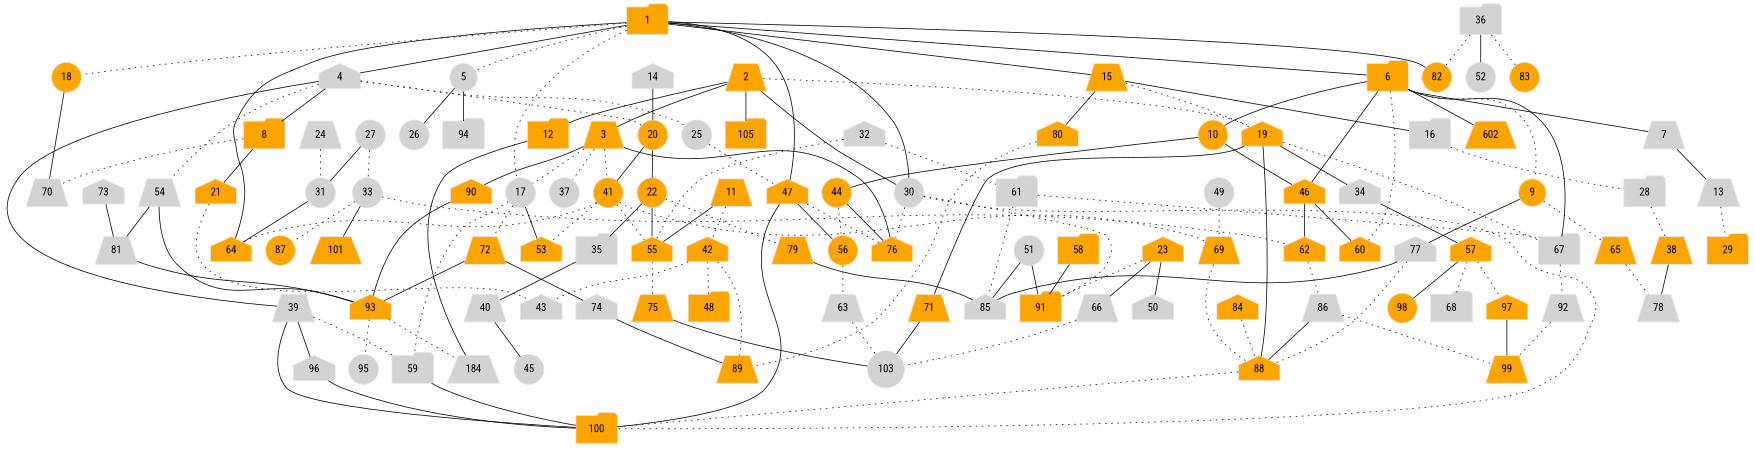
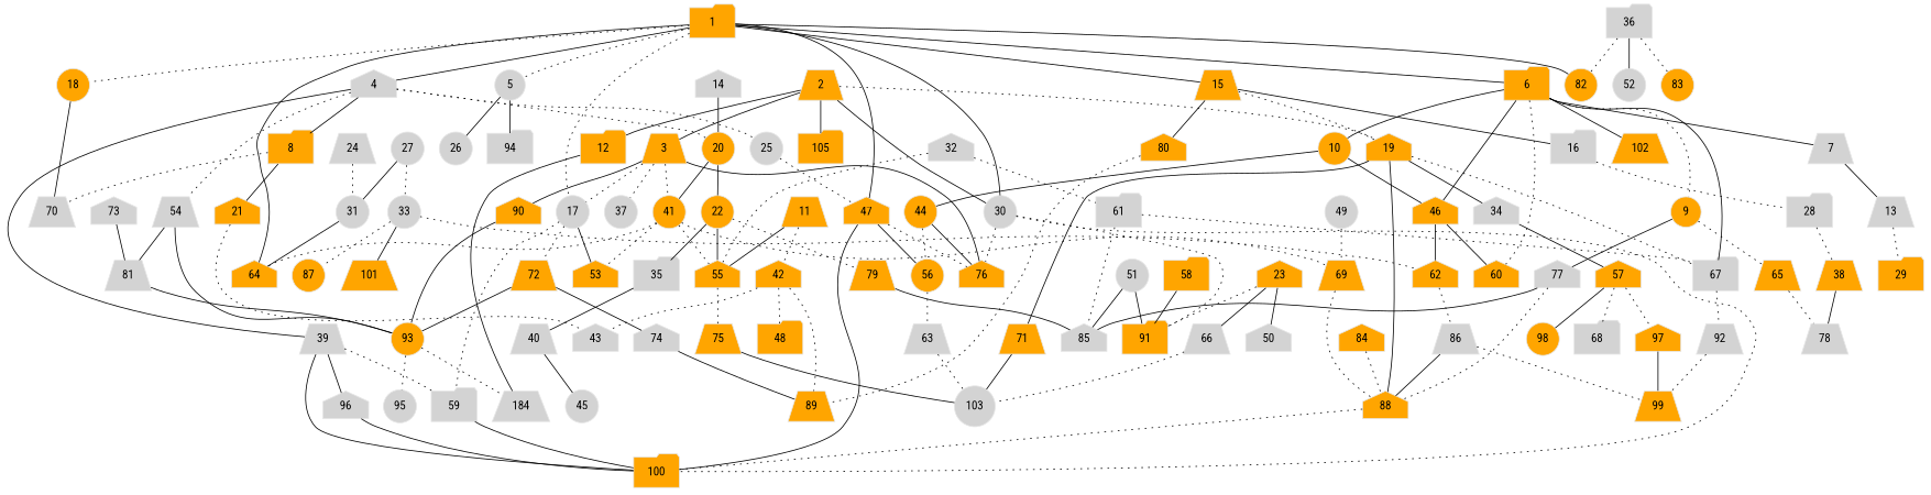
  graph {
    fontname="Roboto Condensed"
    node [color=gray90 fillcolor=orange fontname="Roboto Condensed" shape=house style=filled]
    edge [fontname="Roboto Condensed" style=solid weight=1.0]
    1 [shape=folder]
    4 [fillcolor=lightgrey]
    5 [fillcolor=lightgrey shape=circle]
    6 [shape=folder]
    15 [shape=trapezium]
    17 [fillcolor=lightgrey shape=circle]
    18 [shape=circle]
    30 [fillcolor=lightgrey shape=circle]
    47
    64
    82 [shape=circle]
    8 [shape=folder]
    20 [shape=circle]
    25 [fillcolor=lightgrey shape=circle]
    39 [fillcolor=lightgrey shape=trapezium]
    54 [fillcolor=lightgrey shape=trapezium]
    26 [fillcolor=lightgrey shape=circle]
    94 [fillcolor=lightgrey shape=folder]
    7 [fillcolor=lightgrey shape=trapezium]
    9 [shape=circle]
    10 [shape=circle]
    46
    60
    67 [fillcolor=lightgrey shape=folder]
-   102 [shape=trapezium label=602]
+   102 [shape=trapezium]
    19
    16 [fillcolor=lightgrey shape=folder]
    80
    53
    59 [fillcolor=lightgrey shape=folder]
    72 [shape=trapezium]
    70 [fillcolor=lightgrey shape=trapezium]
    91 [shape=folder]
    76
    100 [shape=folder]
    56 [shape=circle]
    2 [shape=trapezium]
    3 [shape=trapezium]
    12 [shape=folder]
    105 [shape=folder]
    37 [fillcolor=lightgrey shape=circle]
    41 [shape=circle]
    90
    n44 [fillcolor=lightgrey label=184 shape=trapezium]
    34 [fillcolor=lightgrey]
    71 [shape=trapezium]
    88
    55
    69 [shape=trapezium]
    74 [fillcolor=lightgrey]
    89 [shape=trapezium]
-   93
+   93 [shape=circle]
    21
    22 [shape=circle]
    96 [fillcolor=lightgrey]
    81 [fillcolor=lightgrey shape=trapezium]
    13 [fillcolor=lightgrey shape=trapezium]
    65 [shape=trapezium]
    77 [fillcolor=lightgrey]
    44 [shape=circle]
    62
    92 [fillcolor=lightgrey shape=trapezium]
    29 [shape=folder]
    43 [fillcolor=lightgrey]
    78 [fillcolor=lightgrey shape=trapezium]
    85 [fillcolor=lightgrey]
    11 [shape=trapezium]
    42
    48 [shape=folder]
    75 [shape=trapezium]
    14 [fillcolor=lightgrey]
    28 [fillcolor=lightgrey shape=folder]
    38 [shape=trapezium]
    57
    103 [fillcolor=lightgrey shape=circle]
    35 [fillcolor=lightgrey shape=folder]
    79 [shape=trapezium]
    40 [fillcolor=lightgrey shape=trapezium]
    50 [fillcolor=lightgrey]
    23
    66 [fillcolor=lightgrey shape=trapezium]
    24 [fillcolor=lightgrey shape=trapezium]
    31 [fillcolor=lightgrey shape=circle]
    27 [fillcolor=lightgrey shape=circle]
    33 [fillcolor=lightgrey shape=circle]
    87 [shape=circle]
    101 [shape=trapezium]
    32 [fillcolor=lightgrey]
    61 [fillcolor=lightgrey shape=folder]
    86 [fillcolor=lightgrey shape=trapezium]
    68 [fillcolor=lightgrey shape=folder]
    97
    98 [shape=circle]
    45 [fillcolor=lightgrey shape=circle]
    36 [fillcolor=lightgrey shape=folder]
    52 [fillcolor=lightgrey shape=circle]
    83 [shape=circle]
    63 [fillcolor=lightgrey shape=trapezium]
    49 [fillcolor=lightgrey shape=circle]
    51 [fillcolor=lightgrey shape=circle]
    95 [fillcolor=lightgrey shape=circle]
    99 [shape=trapezium]
    58 [shape=folder]
    73 [fillcolor=lightgrey]
    84
    1 -- 4
    1 -- 5 [style=dotted]
    1 -- 6
    1 -- 15
    1 -- 17 [style=dotted]
    1 -- 18 [style=dotted]
    1 -- 30
    1 -- 47
    1 -- 64
    1 -- 82
    4 -- 8
    4 -- 20 [style=dotted]
    4 -- 25 [style=dotted]
    4 -- 39
    4 -- 54 [style=dotted]
    5 -- 26
    5 -- 94
    6 -- 7
    6 -- 9 [style=dotted]
    6 -- 10
    6 -- 46
    6 -- 60 [style=dotted]
    6 -- 67
    6 -- 102
    15 -- 19 [style=dotted]
    15 -- 16
    15 -- 80
    17 -- 53
    17 -- 59 [style=dotted]
    17 -- 72 [style=dotted]
    18 -- 70
    30 -- 91 [style=dotted]
    30 -- 76 [style=dotted]
    30 -- 100 [style=dotted]
    47 -- 76 [style=dotted]
    47 -- 100
    47 -- 56
    8 -- 70 [style=dotted]
    8 -- 21
    20 -- 41
    20 -- 22
    25 -- 47 [style=dotted]
    39 -- 59 [style=dotted]
    39 -- 100
    39 -- 96
    54 -- 93
    54 -- 81
    7 -- 13
    9 -- 65 [style=dotted]
    9 -- 77
    10 -- 46
    10 -- 44
    46 -- 60
    46 -- 62
    67 -- 92 [style=dotted]
    19 -- 67 [style=dotted]
    19 -- 34
    19 -- 71
    19 -- 88
    16 -- 28 [style=dotted]
    80 -- 89 [style=dotted]
    59 -- 100
    72 -- 74
    72 -- 93
    56 -- 63 [style=dotted]
    2 -- 30
    2 -- 19 [style=dotted]
    2 -- 3
    2 -- 12
    2 -- 105
    3 -- 17 [style=dotted]
    3 -- 76
    3 -- 37 [style=dotted]
    3 -- 41 [style=dotted]
    3 -- 90
    12 -- n44
    41 -- 64 [style=dotted]
    41 -- 53 [style=dotted]
    41 -- 55 [style=dotted]
    41 -- 69 [style=dotted]
    90 -- 93
    34 -- 57
    71 -- 103
    88 -- 100 [style=dotted]
    55 -- 75 [style=dotted]
    69 -- 88 [style=dotted]
    74 -- 89
    93 -- n44 [style=dotted]
    93 -- 95 [style=dotted]
    21 -- 43 [style=dotted]
    22 -- 55
    22 -- 35
    22 -- 79 [style=dotted]
    96 -- 100
    81 -- 93
    13 -- 29 [style=dotted]
    65 -- 78 [style=dotted]
    77 -- 88 [style=dotted]
    77 -- 85
    44 -- 76
    44 -- 56 [style=dotted]
    62 -- 86 [style=dotted]
    92 -- 99 [style=dotted]
    11 -- 55
    11 -- 42 [style=dotted]
    42 -- 89 [style=dotted]
    42 -- 43 [style=dotted]
    42 -- 48 [style=dotted]
    75 -- 103
    14 -- 20
    28 -- 38 [style=dotted]
    38 -- 78
    57 -- 68 [style=dotted]
    57 -- 97 [style=dotted]
    57 -- 98
    35 -- 40
    79 -- 85
    40 -- 45
    23 -- 91 [style=dotted]
    23 -- 50
    23 -- 66
    66 -- 103 [style=dotted]
    24 -- 31 [style=dotted]
    31 -- 64
    27 -- 31
    27 -- 33 [style=dotted]
    33 -- 62 [style=dotted]
    33 -- 87 [style=dotted]
    33 -- 101
    32 -- 55 [style=dotted]
    32 -- 61 [style=dotted]
    61 -- 67 [style=dotted]
    61 -- 85 [style=dotted]
    86 -- 88
    86 -- 99 [style=dotted]
    97 -- 99
    36 -- 82 [style=dotted]
    36 -- 52
    36 -- 83 [style=dotted]
    63 -- 103 [style=dotted]
    49 -- 69 [style=dotted]
    51 -- 91
    51 -- 85
    58 -- 91
    73 -- 81
    84 -- 88 [style=dotted]
  }
